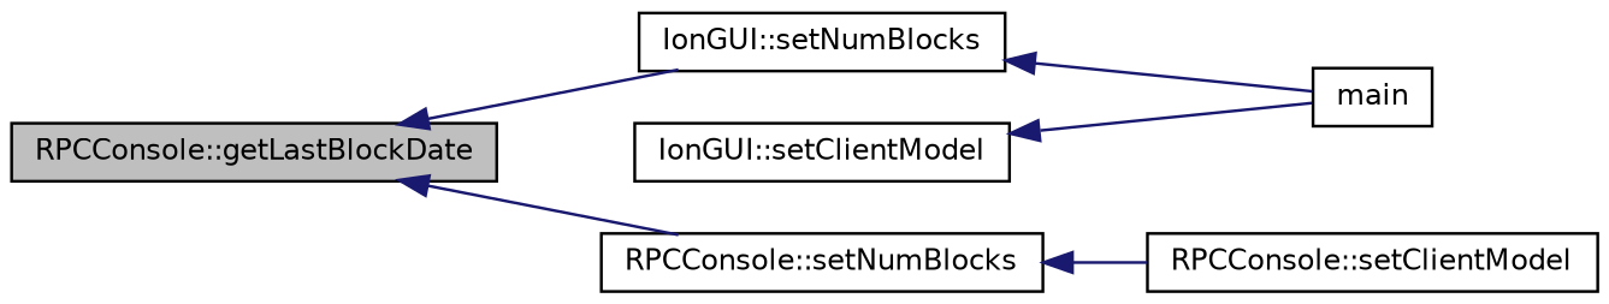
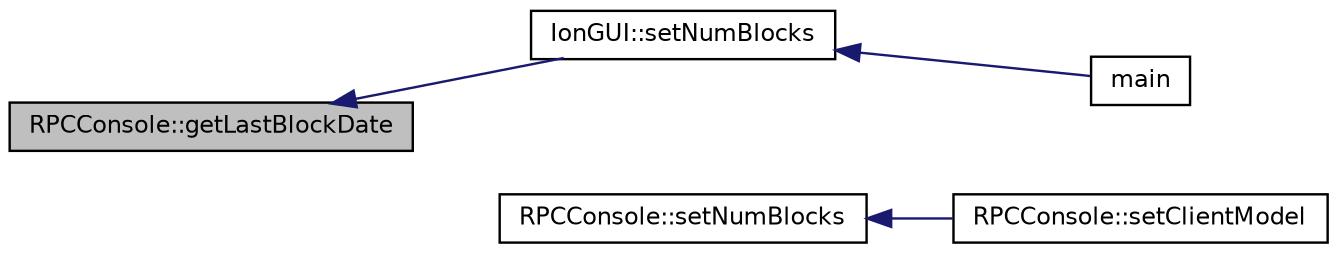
  digraph {
    rankdir=LR
    node [color=black fillcolor=white fontname=Helvetica fontsize=10 shape=record style=filled]
    edge [color=midnightblue dir=back fontname=Helvetica fontsize=10 labelfontname=Helvetica labelfontsize=10 style=solid]
    n1 [fillcolor=grey75 fontcolor=black height=0.2 label="RPCConsole::getLastBlockDate" width=0.4]
    n2 [height=0.2 label="IonGUI::setNumBlocks" width=0.4]
    n3 [height=0.2 label="RPCConsole::setNumBlocks" width=0.4]
    n4 [height=0.2 label=main width=0.4]
    n5 [height=0.2 label="RPCConsole::setClientModel" width=0.4]
-   n6 [height=0.2 label="IonGUI::setClientModel" width=0.4]
    n1 -> n2
-   n1 -> n3
    n2 -> n4
    n3 -> n5
-   n6 -> n4
  }
